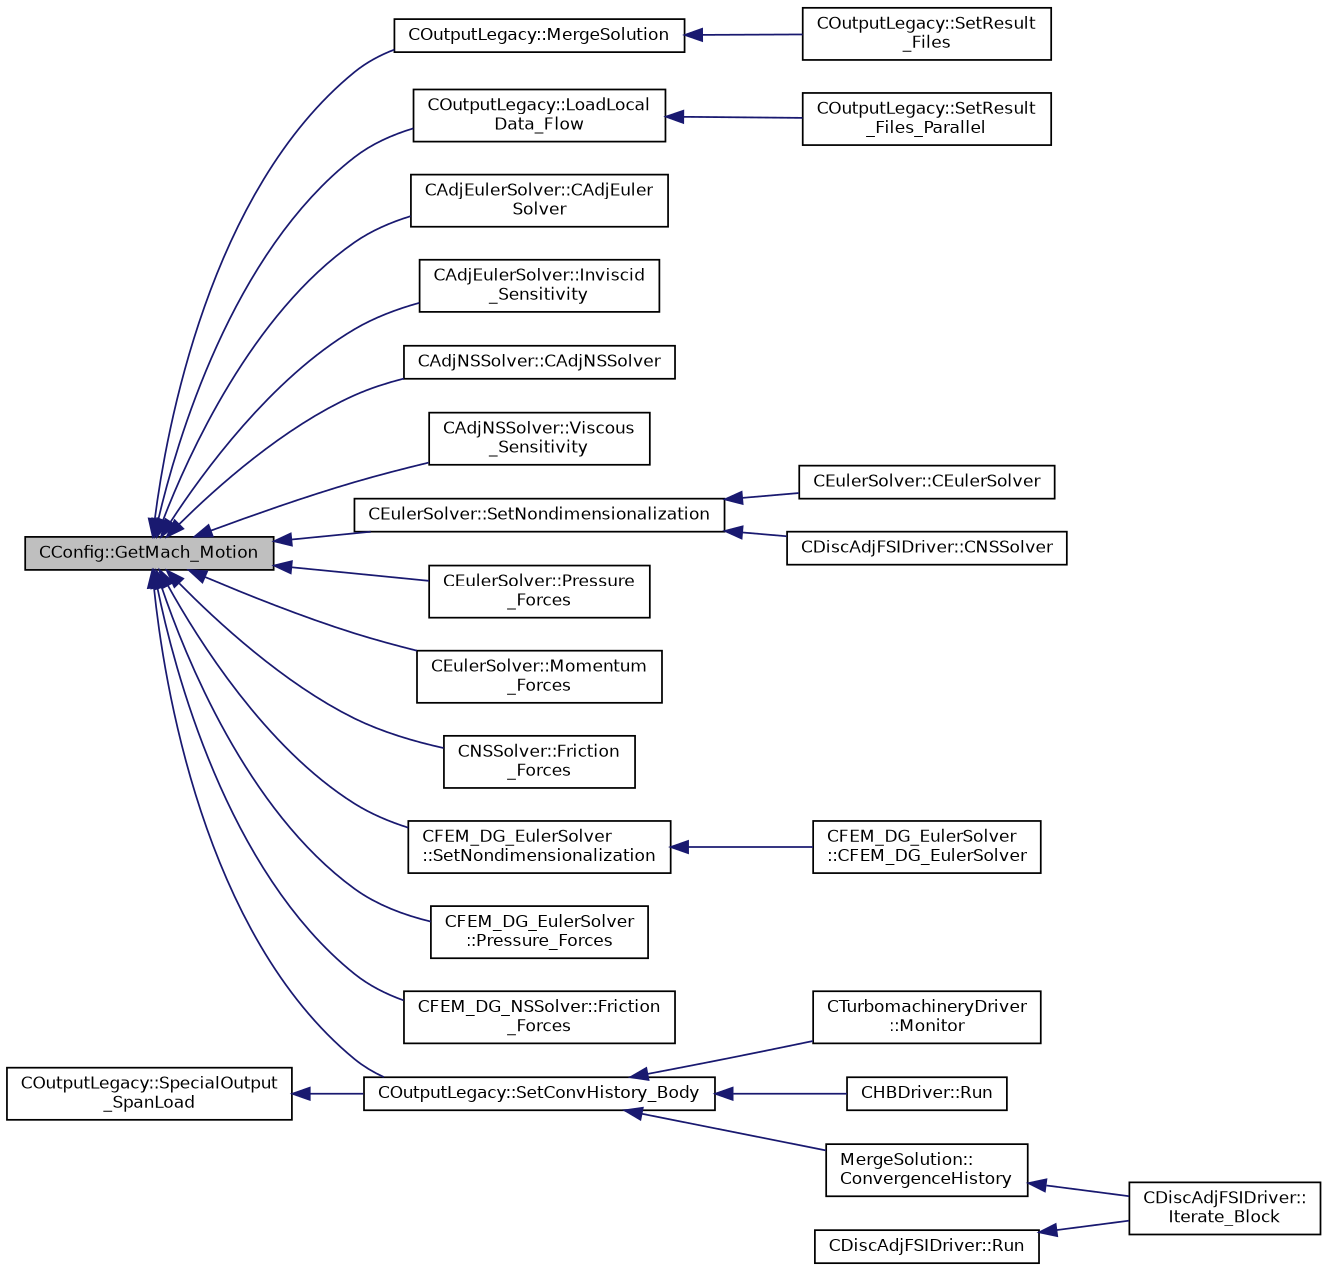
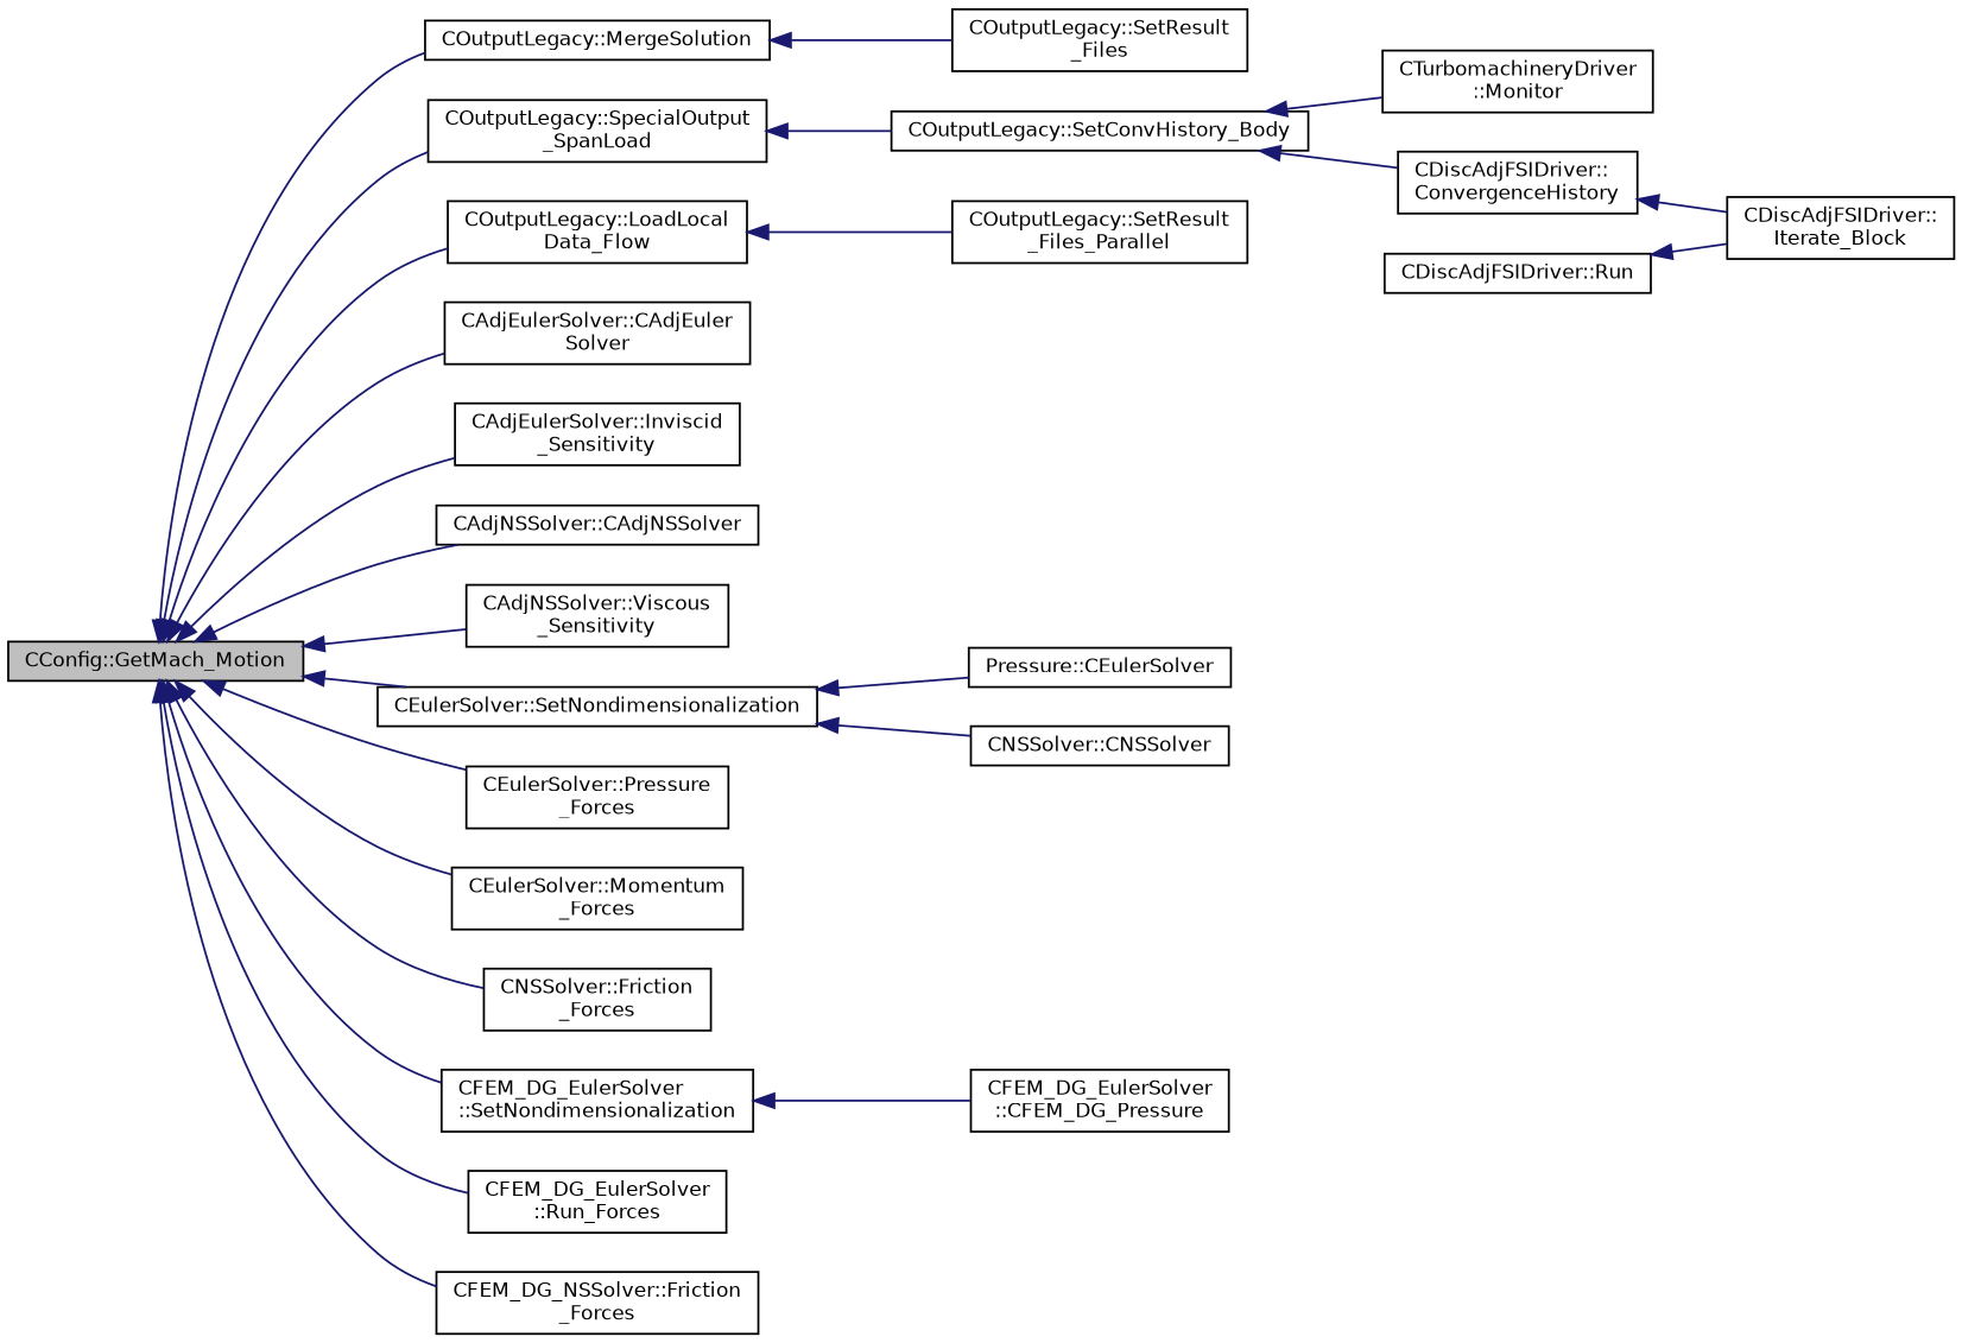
  digraph {
    rankdir=LR
    node [color=black fillcolor=white fontname=Helvetica fontsize=10 shape=record style=filled]
    edge [color=midnightblue dir=back fontname=Helvetica fontsize=10 labelfontname=Helvetica labelfontsize=10 style=solid]
    n1 [fillcolor=grey75 fontcolor=black height=0.2 label="CConfig::GetMach_Motion" width=0.4]
    n2 [height=0.2 label="COutputLegacy::MergeSolution" width=0.4]
    n3 [height=0.2 label="COutputLegacy::SpecialOutput\l_SpanLoad" width=0.4]
    n4 [height=0.2 label="COutputLegacy::LoadLocal\lData_Flow" width=0.4]
    n5 [height=0.2 label="CAdjEulerSolver::CAdjEuler\lSolver" width=0.4]
    n6 [height=0.2 label="CAdjEulerSolver::Inviscid\l_Sensitivity" width=0.4]
    n7 [height=0.2 label="CAdjNSSolver::CAdjNSSolver" width=0.4]
    n8 [height=0.2 label="CAdjNSSolver::Viscous\l_Sensitivity" width=0.4]
    n9 [height=0.2 label="CEulerSolver::SetNondimensionalization" width=0.4]
    n10 [height=0.2 label="CEulerSolver::Pressure\l_Forces" width=0.4]
    n11 [height=0.2 label="CEulerSolver::Momentum\l_Forces" width=0.4]
    n12 [height=0.2 label="CNSSolver::Friction\l_Forces" width=0.4]
    n13 [height=0.2 label="CFEM_DG_EulerSolver\l::SetNondimensionalization" width=0.4]
-   n14 [height=0.2 label="CFEM_DG_EulerSolver\l::Pressure_Forces" width=0.4]
+   n14 [height=0.2 label="CFEM_DG_EulerSolver\l::Run_Forces" width=0.4]
    n15 [height=0.2 label="CFEM_DG_NSSolver::Friction\l_Forces" width=0.4]
    n16 [height=0.2 label="COutputLegacy::SetResult\l_Files" width=0.4]
    n17 [height=0.2 label="COutputLegacy::SetConvHistory_Body" width=0.4]
    n18 [height=0.2 label="COutputLegacy::SetResult\l_Files_Parallel" width=0.4]
-   n19 [height=0.2 label="CEulerSolver::CEulerSolver" width=0.4]
-   n20 [height=0.2 label="CDiscAdjFSIDriver::CNSSolver" width=0.4]
-   n21 [height=0.2 label="CFEM_DG_EulerSolver\l::CFEM_DG_EulerSolver" width=0.4]
+   n19 [height=0.2 label="Pressure::CEulerSolver" width=0.4]
+   n20 [height=0.2 label="CNSSolver::CNSSolver" width=0.4]
+   n21 [height=0.2 label="CFEM_DG_EulerSolver\l::CFEM_DG_Pressure" width=0.4]
    n22 [height=0.2 label="CTurbomachineryDriver\l::Monitor" width=0.4]
-   n23 [height=0.2 label="CHBDriver::Run" width=0.4]
-   n24 [height=0.2 label="MergeSolution::\lConvergenceHistory" width=0.4]
+   n24 [height=0.2 label="CDiscAdjFSIDriver::\lConvergenceHistory" width=0.4]
    n25 [height=0.2 label="CDiscAdjFSIDriver::\lIterate_Block" width=0.4]
    n26 [height=0.2 label="CDiscAdjFSIDriver::Run" width=0.4]
    n1 -> n2
-   n1 -> n17
+   n1 -> n3
    n1 -> n4
    n1 -> n5
    n1 -> n6
    n1 -> n7
    n1 -> n8
    n1 -> n9
    n1 -> n10
    n1 -> n11
    n1 -> n12
    n1 -> n13
    n1 -> n14
    n1 -> n15
    n2 -> n16
    n3 -> n17
    n4 -> n18
    n9 -> n19
    n9 -> n20
    n13 -> n21
    n17 -> n22
-   n17 -> n23
    n17 -> n24
    n24 -> n25
    n26 -> n25
  }
